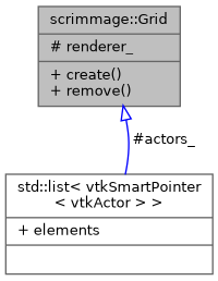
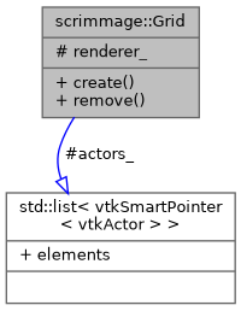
  digraph {
    node [color=gray40 fontname=Helvetica fontsize=10 shape=record style=filled]
    n1 [fillcolor=grey75 fontcolor=black height=0.2 label="{scrimmage::Grid\n|# renderer_\l|+ create()\l+ remove()\l}" width=0.4]
    n2 [fillcolor=white height=0.2 label="{std::list\< vtkSmartPointer\l\< vtkActor \> \>\n|+ elements\l|}" width=0.4]
-   n2 -> n1 [arrowhead=onormal color=blue fontname=Helvetica fontsize=10 label=" #actors_" labelfontname=Helvetica labelfontsize=10 style=solid]
+   n1 -> n2 [arrowhead=onormal color=blue fontname=Helvetica fontsize=10 label=" #actors_" labelfontname=Helvetica labelfontsize=10 style=solid]
  }
